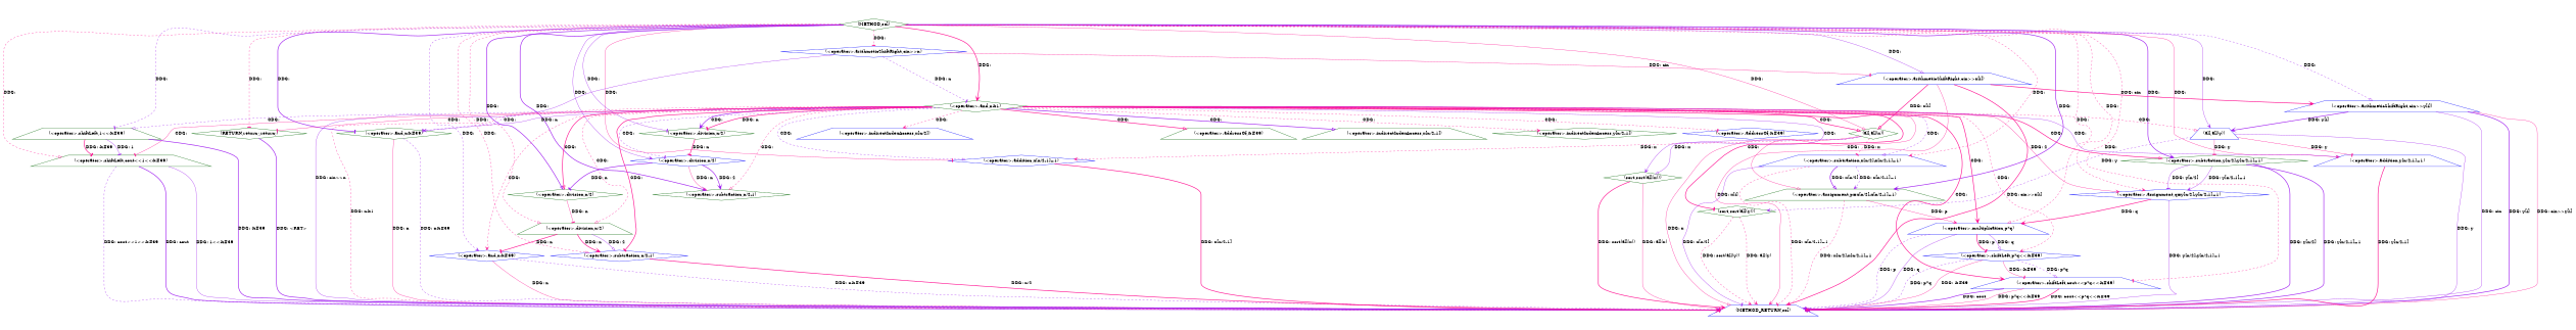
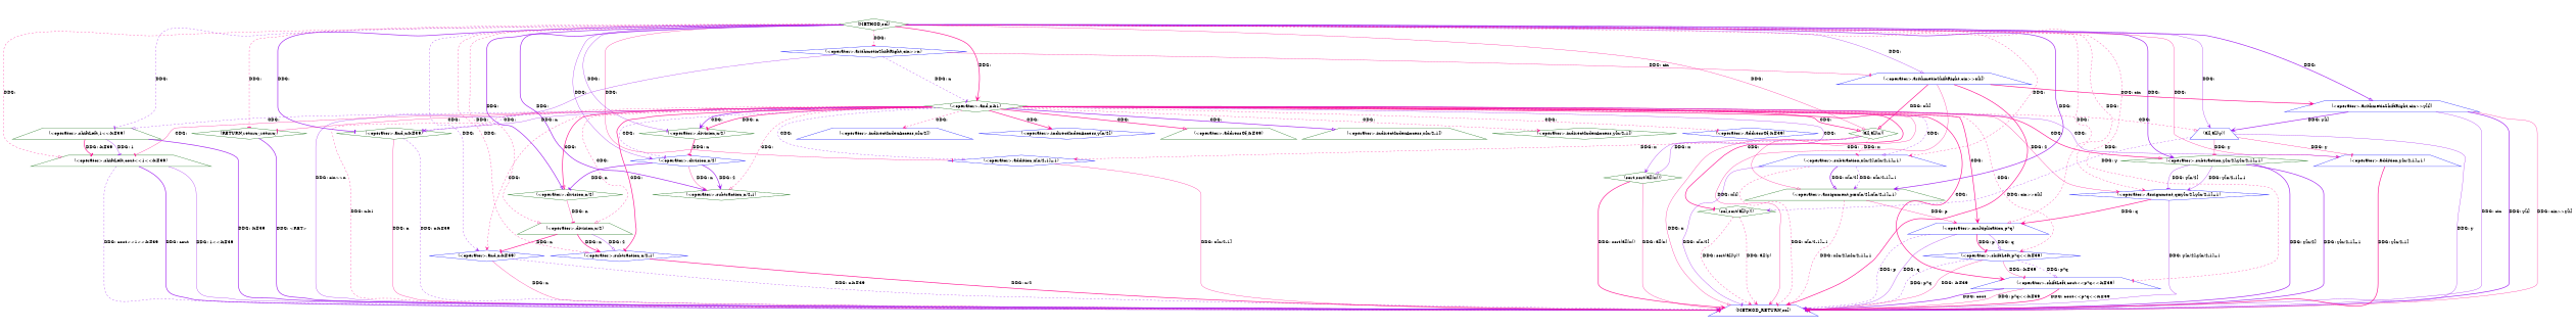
  digraph {
    node [color=darkgreen shape=diamond]
    edge [arrowhead=vee color=deeppink style=bold]
    n1 [label="(METHOD,sol)"]
    n2 [color=blue label="(<operator>.arithmeticShiftRight,cin>>n)"]
    n3 [label="(<operator>.assignment,p=x[n/2]-x[n/2-1]+1)" shape=trapezium]
    n4 [color=blue label="(<operator>.assignment,q=y[n/2]-y[n/2-1]+1)"]
    n5 [color=blue label="(<operator>.shiftLeft,cout<<p*q<<&#39)" shape=trapezium]
    n6 [color=blue label="(<operator>.and,n&#39)"]
    n7 [color=blue label="(<operator>.arithmeticShiftRight,cin>>x[i])" shape=trapezium]
    n8 [color=blue label="(<operator>.arithmeticShiftRight,cin>>y[i])" shape=trapezium]
    n9 [label="(<operator>.and,n&1)"]
    n10 [label="(<operator>.shiftLeft,cout<<1<<&#39)" shape=trapezium]
    n11 [label="(<operator>.and,n&#39)"]
    n12 [label="(RETURN,return;,return;)"]
    n13 [label="(all,all(x))"]
    n14 [color=blue label="(all,all(y))" shape=trapezium]
    n15 [color=blue label="(<operator>.subtraction,x[n/2]-x[n/2-1]+1)" shape=trapezium]
    n16 [label="(<operator>.subtraction,y[n/2]-y[n/2-1]+1)"]
    n17 [color=blue label="(<operator>.addition,x[n/2-1]+1)"]
    n18 [color=blue label="(<operator>.addition,y[n/2-1]+1)" shape=trapezium]
    n19 [color=blue label="(<operator>.multiplication,p*q)" shape=trapezium]
    n20 [label="(<operator>.shiftLeft,1<<&#39)" shape=trapezium]
    n21 [label="(<operator>.division,n/2)"]
    n22 [label="(<operator>.division,n/2)"]
    n23 [label="(<operator>.subtraction,n/2-1)"]
    n24 [color=blue label="(<operator>.subtraction,n/2-1)"]
    n25 [color=blue label="(<operator>.division,n/2)"]
    n26 [label="(<operator>.division,n/2)" shape=trapezium]
    n27 [color=blue label="(METHOD_RETURN,sol)" shape=trapezium]
    n28 [label="(sort,sort(all(x)))"]
-   n29 [label="(sort,sort(all(y)))"]
+   n29 [label="(sol,sort(all(y)))"]
    n30 [color=blue label="(<operator>.shiftLeft,p*q<<&#39)"]
    n31 [color=blue label="(<operator>.indirectIndexAccess,x[n/2])" shape=trapezium]
+   n32 [color=blue label="(<operator>.indirectIndexAccess,y[n/2])"]
    n33 [label="(<operator>.addressOf,&#39)" shape=trapezium]
    n34 [label="(<operator>.indirectIndexAccess,x[n/2-1])" shape=trapezium]
    n35 [label="(<operator>.indirectIndexAccess,y[n/2-1])"]
    n36 [color=blue label="(<operator>.addressOf,&#39)"]
    n1 -> n2 [arrowhead=tee label="DDG: " style=dashed]
    n1 -> n3 [color=purple label="DDG: "]
    n1 -> n4 [label="DDG: " style=dashed]
    n1 -> n5 [arrowhead=tee label="DDG: " style=dashed]
    n1 -> n6 [color=purple label="DDG: " style=dashed]
    n1 -> n7 [arrowhead=onormal color=purple label="DDG: " style=solid]
-   n1 -> n8 [arrowhead=onormal color=purple label="DDG: " style=dashed]
+   n1 -> n8 [arrowhead=onormal color=purple label="DDG: "]
    n1 -> n9 [label="DDG: "]
    n1 -> n10 [arrowhead=onormal label="DDG: " style=dashed]
    n1 -> n11 [arrowhead=tee color=purple label="DDG: "]
    n1 -> n12 [arrowhead=tee label="DDG: " style=dashed]
    n1 -> n13 [arrowhead=onormal label="DDG: " style=solid]
    n1 -> n14 [color=purple label="DDG: " style=solid]
    n1 -> n15 [label="DDG: " style=dashed]
    n1 -> n16 [color=purple label="DDG: "]
    n1 -> n17 [arrowhead=tee label="DDG: " style=solid]
    n1 -> n18 [label="DDG: " style=solid]
    n1 -> n19 [arrowhead=onormal label="DDG: " style=dashed]
    n1 -> n20 [arrowhead=tee color=purple label="DDG: " style=dashed]
    n1 -> n21 [arrowhead=tee color=purple label="DDG: " style=solid]
    n1 -> n22 [arrowhead=onormal color=purple label="DDG: "]
    n1 -> n23 [color=purple label="DDG: "]
    n1 -> n24 [arrowhead=onormal label="DDG: " style=dashed]
    n1 -> n25 [color=purple label="DDG: " style=solid]
    n1 -> n26 [arrowhead=onormal label="DDG: " style=dashed]
    n2 -> n7 [arrowhead=tee label="DDG: cin" style=solid]
    n2 -> n9 [arrowhead=tee color=purple label="DDG: n" style=dashed]
    n2 -> n27 [color=purple label="DDG: cin>>n" style=solid]
    n3 -> n19 [label="DDG: p" style=solid]
    n3 -> n27 [label="DDG: x[n/2]-x[n/2-1]+1" style=dashed]
    n4 -> n19 [label="DDG: q"]
    n4 -> n27 [arrowhead=onormal color=purple label="DDG: y[n/2]-y[n/2-1]+1" style=solid]
    n5 -> n27 [arrowhead=tee color=purple label="DDG: cout"]
    n5 -> n27 [arrowhead=onormal label="DDG: p*q<<&#39" style=solid]
    n5 -> n27 [arrowhead=tee label="DDG: cout<<p*q<<&#39"]
    n6 -> n27 [arrowhead=onormal label="DDG: n" style=solid]
    n6 -> n27 [color=purple label="DDG: n&#39" style=dashed]
    n7 -> n8 [label="DDG: cin"]
    n7 -> n13 [arrowhead=onormal label="DDG: x[i]"]
    n7 -> n27 [label="DDG: x[i]" style=solid]
    n7 -> n27 [arrowhead=onormal label="DDG: cin>>x[i]"]
    n8 -> n14 [color=purple label="DDG: y[i]"]
    n8 -> n27 [arrowhead=onormal color=purple label="DDG: cin" style=solid]
    n8 -> n27 [arrowhead=onormal color=purple label="DDG: y[i]"]
    n8 -> n27 [arrowhead=onormal label="DDG: cin>>y[i]" style=solid]
    n9 -> n3 [arrowhead=onormal label="CDG: " style=solid]
    n9 -> n4 [label="DDG: 2" style=solid]
    n9 -> n5 [label="CDG: "]
    n9 -> n6 [label="CDG: " style=dashed]
    n9 -> n10 [arrowhead=tee label="CDG: " style=solid]
    n9 -> n11 [color=purple label="DDG: n" style=solid]
    n9 -> n11 [arrowhead=tee color=purple label="CDG: " style=dashed]
    n9 -> n12 [arrowhead=tee label="CDG: " style=solid]
    n9 -> n13 [arrowhead=onormal label="CDG: "]
    n9 -> n14 [arrowhead=onormal label="CDG: " style=dashed]
    n9 -> n15 [arrowhead=onormal color=purple label="CDG: " style=dashed]
    n9 -> n16 [arrowhead=onormal label="CDG: "]
    n9 -> n17 [arrowhead=onormal color=purple label="CDG: " style=dashed]
    n9 -> n18 [arrowhead=onormal color=purple label="CDG: " style=solid]
    n9 -> n19 [label="CDG: "]
    n9 -> n20 [arrowhead=onormal color=purple label="CDG: " style=dashed]
    n9 -> n21 [arrowhead=tee label="DDG: n"]
    n9 -> n21 [color=purple label="CDG: "]
    n9 -> n22 [arrowhead=onormal label="CDG: "]
    n9 -> n23 [arrowhead=onormal label="CDG: " style=dashed]
    n9 -> n24 [arrowhead=tee label="CDG: "]
    n9 -> n25 [arrowhead=tee color=purple label="CDG: " style=dashed]
    n9 -> n26 [arrowhead=onormal label="CDG: " style=dashed]
    n9 -> n27 [arrowhead=tee label="DDG: n&1" style=dashed]
    n9 -> n28 [color=purple label="CDG: " style=solid]
    n9 -> n29 [arrowhead=tee label="CDG: "]
    n9 -> n30 [label="CDG: " style=dashed]
    n9 -> n31 [label="CDG: " style=dashed]
+   n9 -> n32 [label="CDG: "]
    n9 -> n33 [arrowhead=onormal label="CDG: "]
    n9 -> n34 [arrowhead=onormal color=purple label="CDG: "]
    n9 -> n35 [label="CDG: " style=dashed]
    n9 -> n36 [arrowhead=tee label="CDG: " style=dashed]
    n10 -> n27 [color=purple label="DDG: cout"]
    n10 -> n27 [arrowhead=onormal color=purple label="DDG: 1<<&#39" style=solid]
    n10 -> n27 [arrowhead=tee color=purple label="DDG: cout<<1<<&#39" style=dashed]
    n11 -> n27 [arrowhead=tee label="DDG: n" style=solid]
    n11 -> n27 [color=purple label="DDG: n&#39" style=dashed]
    n12 -> n27 [arrowhead=onormal color=purple label="DDG: <RET>"]
    n13 -> n15 [arrowhead=tee label="DDG: x" style=dashed]
    n13 -> n17 [label="DDG: x" style=dashed]
    n13 -> n27 [arrowhead=onormal label="DDG: x" style=solid]
    n13 -> n28 [arrowhead=onormal color=purple label="DDG: x" style=solid]
    n14 -> n16 [arrowhead=tee label="DDG: y" style=solid]
    n14 -> n18 [arrowhead=tee label="DDG: y" style=solid]
    n14 -> n27 [arrowhead=tee color=purple label="DDG: y" style=solid]
    n14 -> n29 [color=purple label="DDG: y" style=dashed]
    n15 -> n3 [arrowhead=onormal color=purple label="DDG: x[n/2]"]
    n15 -> n3 [color=purple label="DDG: x[n/2-1]+1" style=dashed]
    n15 -> n27 [arrowhead=tee color=purple label="DDG: x[n/2]" style=solid]
    n15 -> n27 [arrowhead=tee label="DDG: x[n/2-1]+1" style=dashed]
    n16 -> n4 [color=purple label="DDG: y[n/2-1]+1" style=solid]
    n16 -> n4 [arrowhead=tee color=purple label="DDG: y[n/2]" style=solid]
    n16 -> n27 [color=purple label="DDG: y[n/2]"]
    n16 -> n27 [arrowhead=tee color=purple label="DDG: y[n/2-1]+1"]
-   n17 -> n27 [label="DDG: x[n/2-1]"]
-   n18 -> n27 [arrowhead=tee label="DDG: y[n/2-1]"]
+   n17 -> n27 [label="DDG: x[n/2-1]" style=solid]
+   n18 -> n27 [label="DDG: y[n/2-1]"]
    n19 -> n27 [arrowhead=onormal color=purple label="DDG: p" style=dashed]
    n19 -> n27 [arrowhead=tee color=purple label="DDG: q" style=solid]
    n19 -> n30 [arrowhead=tee label="DDG: p"]
    n19 -> n30 [arrowhead=onormal color=purple label="DDG: q" style=solid]
    n20 -> n10 [arrowhead=tee color=purple label="DDG: 1" style=solid]
    n20 -> n10 [arrowhead=tee label="DDG: &#39"]
    n20 -> n27 [arrowhead=tee color=purple label="DDG: &#39"]
    n21 -> n25 [arrowhead=tee label="DDG: n"]
    n22 -> n26 [arrowhead=tee label="DDG: n" style=solid]
    n24 -> n27 [arrowhead=tee label="DDG: n/2"]
    n25 -> n22 [arrowhead=tee color=purple label="DDG: n"]
    n25 -> n23 [arrowhead=onormal label="DDG: n" style=solid]
    n25 -> n23 [color=purple label="DDG: 2"]
    n26 -> n6 [arrowhead=tee label="DDG: n"]
    n26 -> n24 [arrowhead=onormal color=purple label="DDG: 2" style=solid]
    n26 -> n24 [label="DDG: n"]
    n28 -> n27 [arrowhead=onormal label="DDG: all(x)" style=solid]
    n28 -> n27 [label="DDG: sort(all(x))"]
    n29 -> n27 [label="DDG: all(y)" style=dashed]
    n29 -> n27 [label="DDG: sort(all(y))" style=dashed]
    n30 -> n5 [arrowhead=onormal color=purple label="DDG: p*q" style=dashed]
    n30 -> n5 [arrowhead=tee label="DDG: &#39" style=solid]
    n30 -> n27 [color=purple label="DDG: p*q" style=dashed]
    n30 -> n27 [label="DDG: &#39" style=solid]
  }
